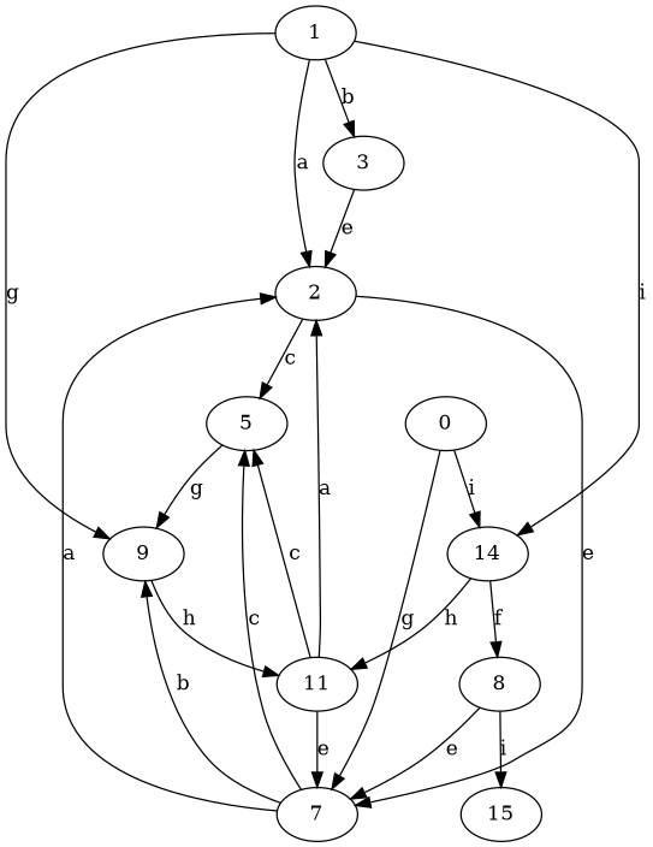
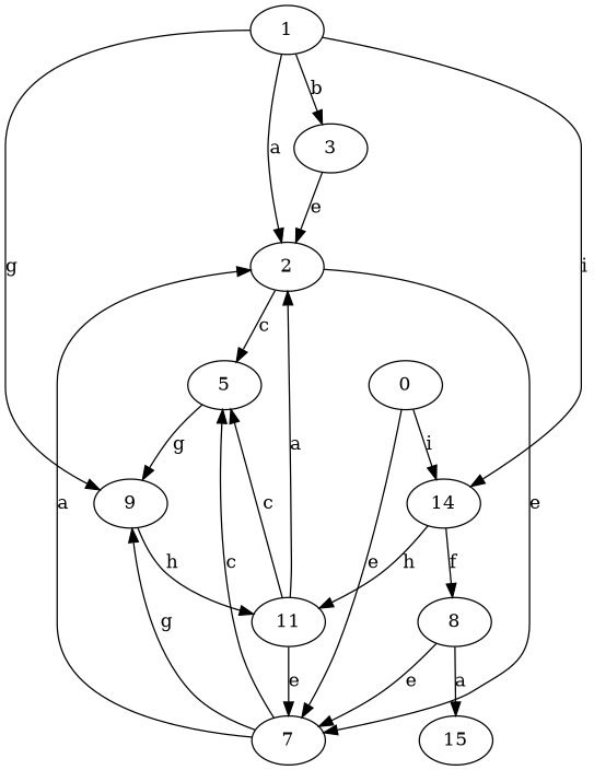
  strict digraph {
    1
    2
    3
    9
    14
    5
    7
    11
    8
    0
    15
    1 -> 2 [label=a]
    1 -> 3 [label=b]
    1 -> 9 [label=g]
    1 -> 14 [label=i]
    2 -> 5 [label=c]
    2 -> 7 [label=e]
    3 -> 2 [label=e]
    9 -> 11 [label=h]
    14 -> 11 [label=h]
    14 -> 8 [label=f]
    5 -> 9 [label=g]
    7 -> 2 [label=a]
-   7 -> 9 [label=b]
+   7 -> 9 [label=g]
    7 -> 5 [label=c]
    11 -> 2 [label=a]
    11 -> 5 [label=c]
    11 -> 7 [label=e]
    8 -> 7 [label=e]
-   8 -> 15 [label=i]
+   8 -> 15 [label=a]
    0 -> 14 [label=i]
-   0 -> 7 [label=g]
+   0 -> 7 [label=e]
  }
